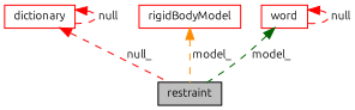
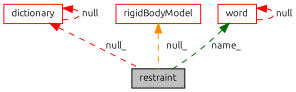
  digraph {
    fontname=Ubuntu
    node [color=red fontname=Ubuntu fontsize=10 shape=record]
    edge [color=red dir=back fontname=Ubuntu fontsize=10 labelfontname=Helvetica labelfontsize=10 style=dashed]
    n1 [color=black fillcolor=grey75 fontcolor=black height=0.2 label=restraint style=filled width=0.4]
    n2 [height=0.2 label=dictionary width=0.4]
    n3 [height=0.2 label=rigidBodyModel width=0.4]
    n4 [height=0.2 label=word width=0.4]
    n2 -> n1 [label=" null_"]
    n2 -> n2 [label=" null"]
-   n3 -> n1 [color=darkorange label=" model_"]
-   n4 -> n1 [color=darkgreen label=" model_"]
+   n3 -> n1 [color=darkorange label=" null_"]
+   n4 -> n1 [color=darkgreen label=" name_"]
    n4 -> n4 [label=" null"]
  }
